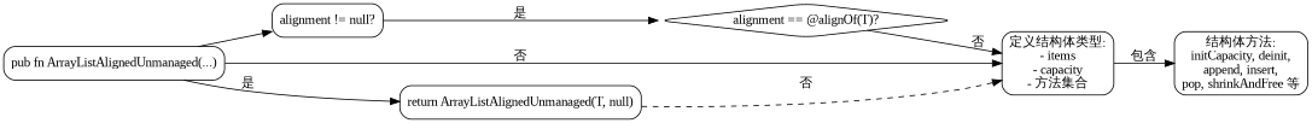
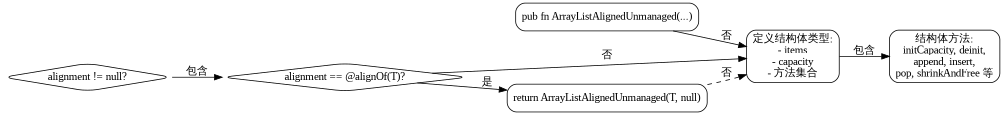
  digraph {
    fontname="Liberation Serif"
    rankdir=LR
    node [fontname="Liberation Serif" shape=rectangle style=rounded]
    edge [fontname="Liberation Serif"]
    n1 [label="pub fn ArrayListAlignedUnmanaged(...)"]
-   n2 [label="alignment != null?" shape=box]
+   n2 [label="alignment != null?" shape=diamond]
    n3 [label="定义结构体类型:\n- items\n- capacity\n- 方法集合"]
    n4 [label="alignment == @alignOf(T)?" shape=diamond]
    n5 [label="return ArrayListAlignedUnmanaged(T, null)"]
    n6 [label="结构体方法:\ninitCapacity, deinit,\nappend, insert,\npop, shrinkAndFree 等"]
-   n1 -> n2
    n1 -> n3 [label="否"]
-   n2 -> n4 [label="是"]
+   n2 -> n4 [label="包含"]
    n3 -> n6 [label="包含"]
    n4 -> n3 [label="否"]
-   n1 -> n5 [label="是"]
+   n4 -> n5 [label="是"]
    n5 -> n3 [label="否" style=dashed]
  }
